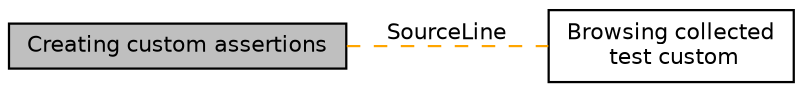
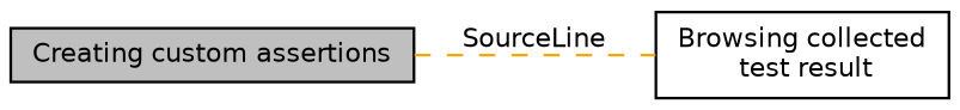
  digraph {
    rankdir=LR
    node [color=black fontname=Helvetica fontsize=10 shape=record style=filled]
    n1 [fillcolor=grey75 fontcolor=black height=0.2 label="Creating custom assertions" width=0.4]
-   n2 [fillcolor=white height=0.2 label="Browsing collected\l test custom" width=0.4]
+   n2 [fillcolor=white height=0.2 label="Browsing collected\l test result" width=0.4]
    n1 -> n2 [color=orange dir=none fontname=Helvetica fontsize=10 label=SourceLine labelfontname=Helvetica labelfontsize=10 shape=plaintext style=dashed]
  }
